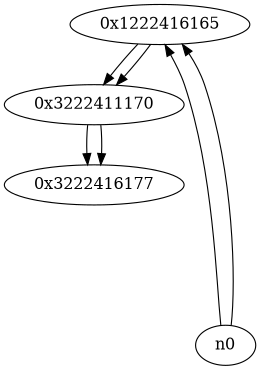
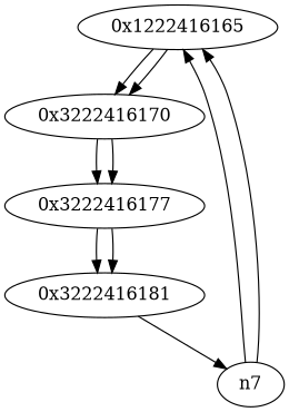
  digraph {
    n1 [label="0x1222416165"]
-   n2 [label="0x3222411170"]
+   n2 [label="0x3222416170"]
    n3 [label="0x3222416177"]
-   n0
+   n4 [label="0x3222416181"]
+   n0 [label=n7]
    n1 -> n2
    n1 -> n2
    n2 -> n3
    n2 -> n3
+   n3 -> n4
+   n3 -> n4
+   n4 -> n0
    n0 -> n1
    n0 -> n1
  }
